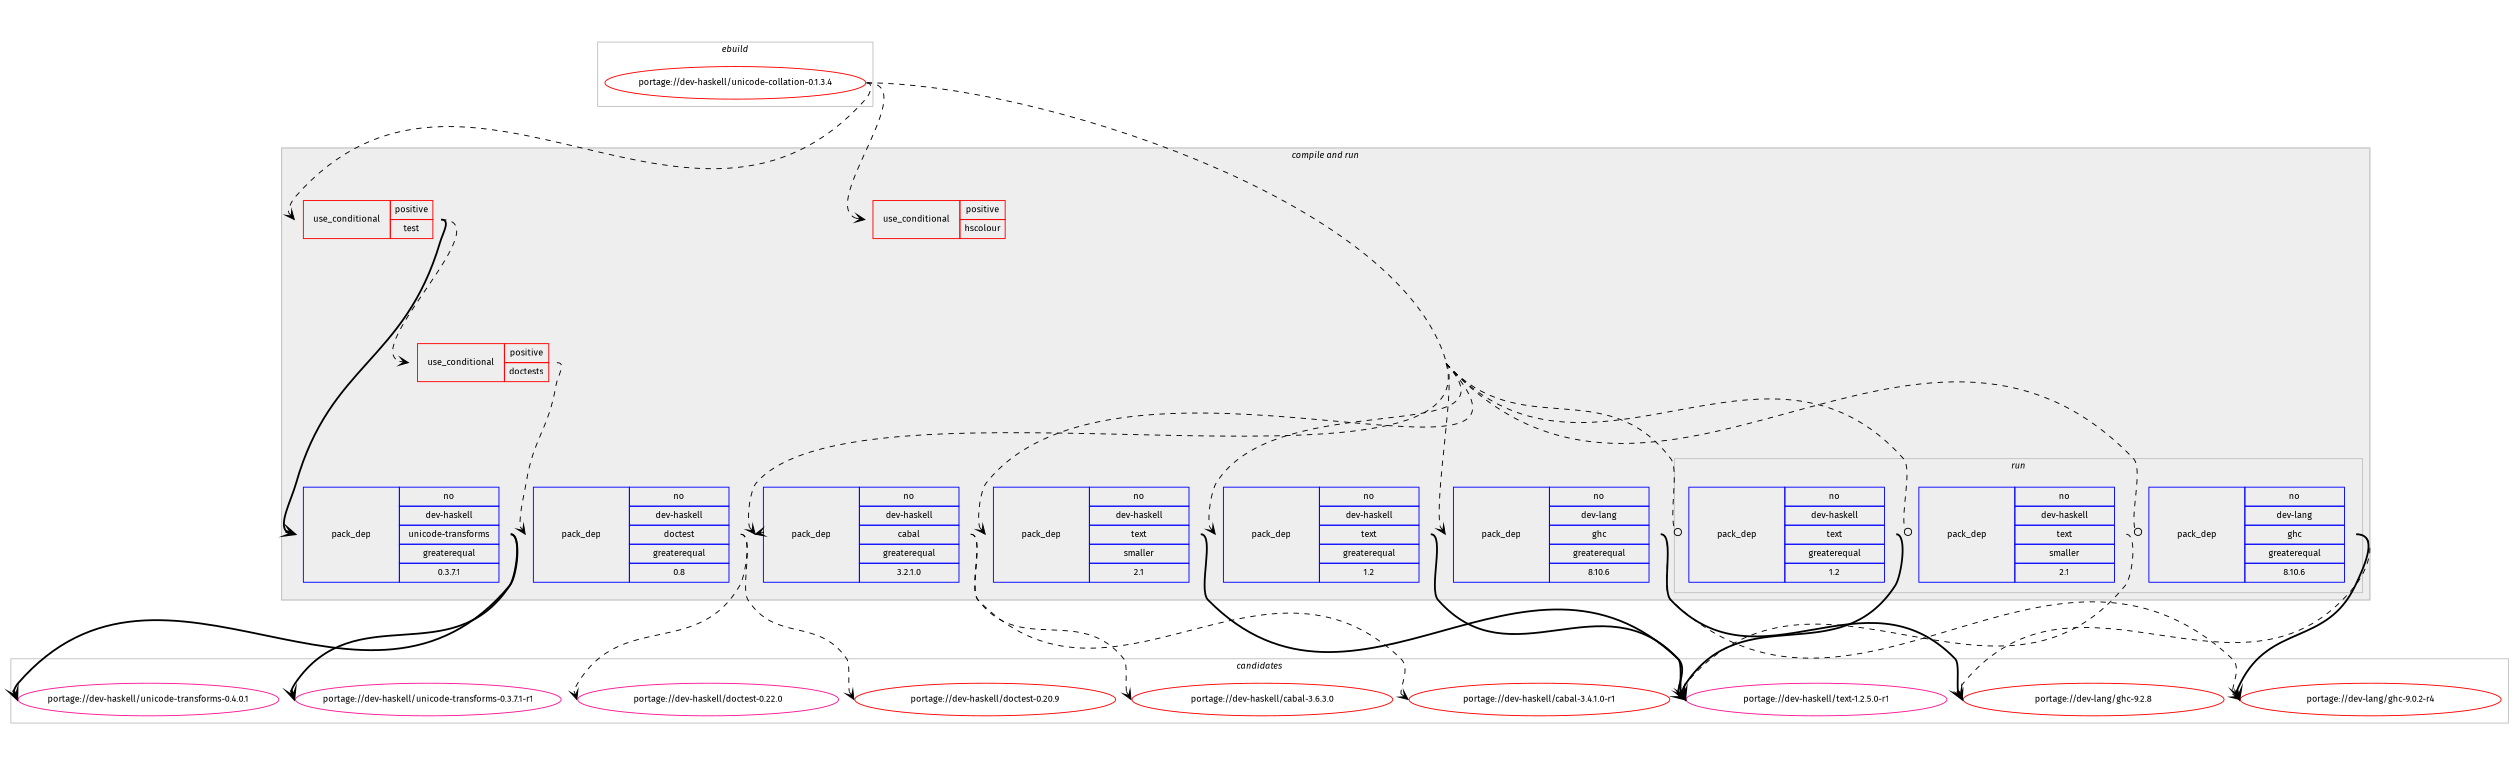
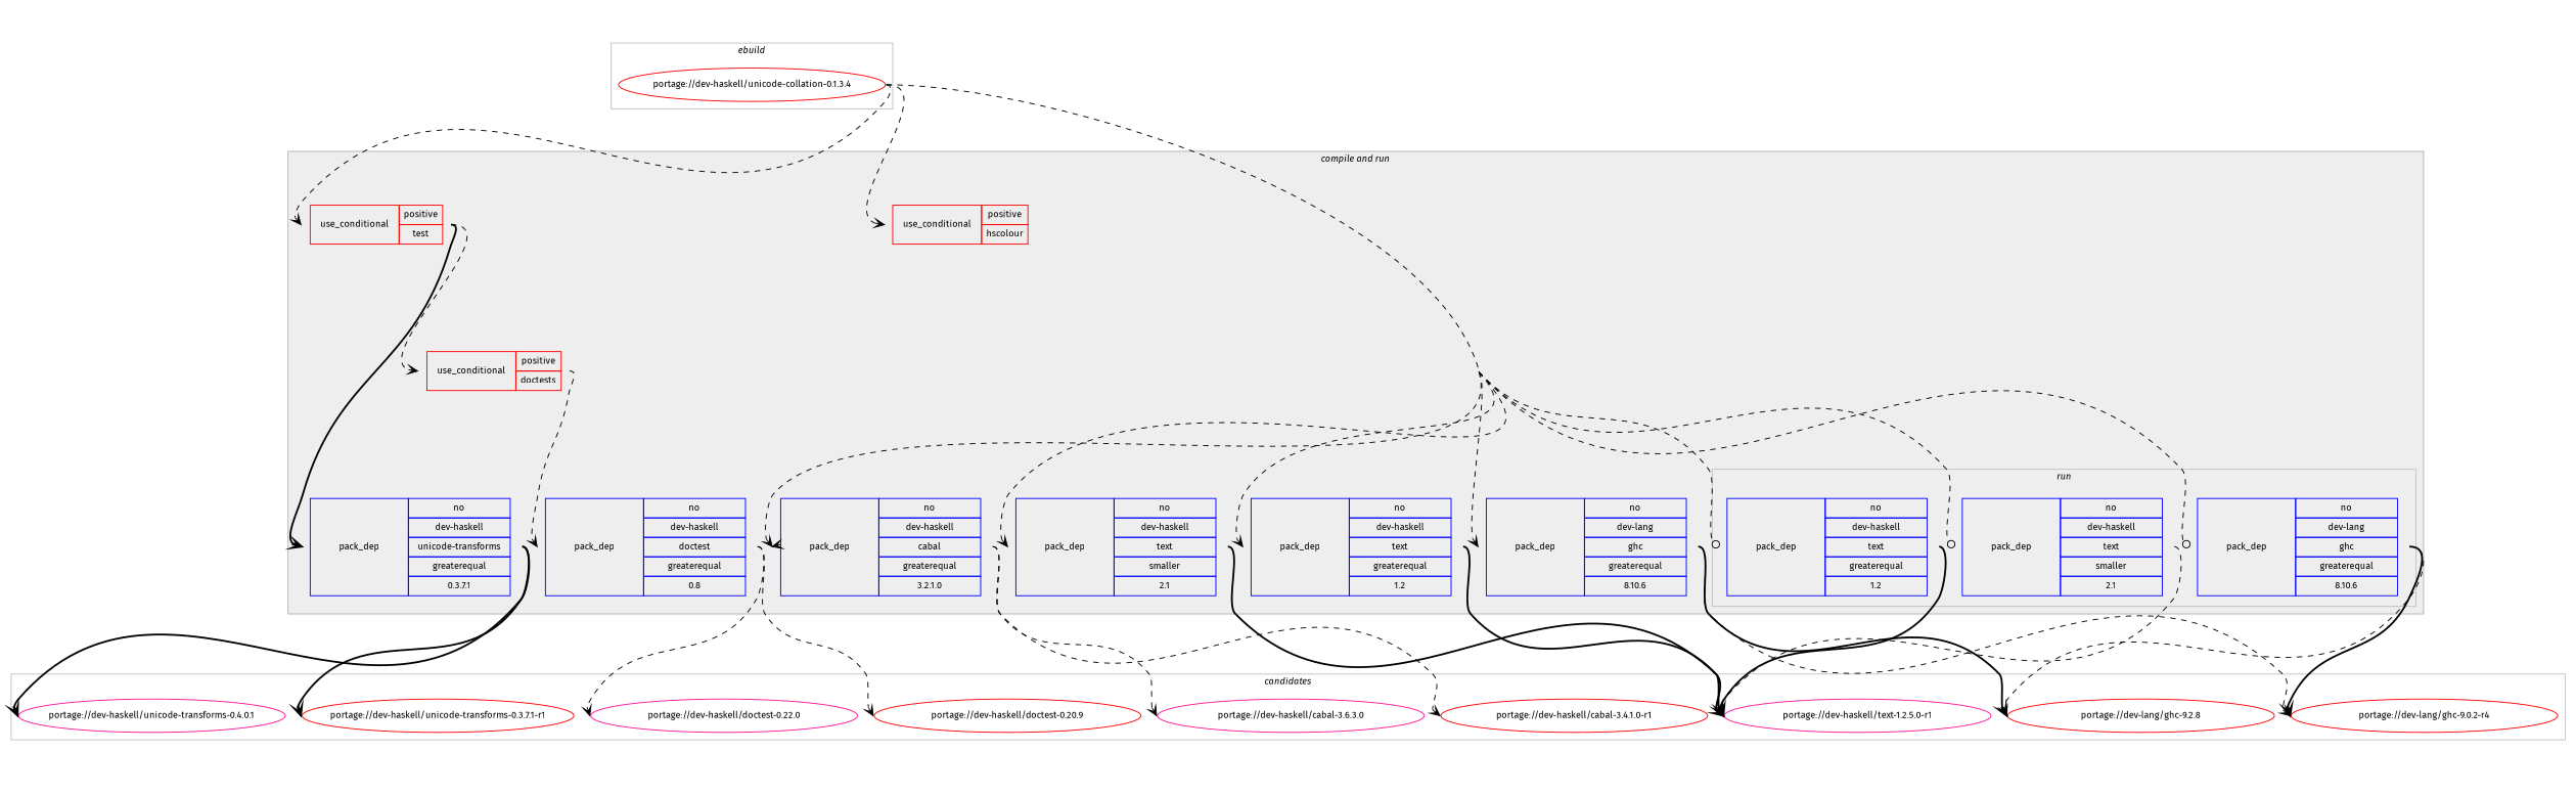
  digraph {
    compound=true
    concentrate=true
    fontname="Fira Sans"
    fontsize=10
    newrank=true
    rankdir=TB
    ranksep=1.5
    node [color=red fontname="Fira Sans" fontsize=10 shape=none]
    edge [arrowhead=vee fontname="Fira Sans" headport=w style=dashed tailport=e weight=100]
    n1 [label="portage://dev-haskell/unicode-collation-0.1.3.4" width=4 shape=""]
    n2 [label=<<TABLE BORDER="0" CELLBORDER="1" CELLSPACING="0" CELLPADDING="4"><TR><TD ROWSPAN="3" CELLPADDING="10">use_conditional</TD></TR><TR><TD>positive</TD></TR><TR><TD>hscolour</TD></TR></TABLE>>]
    n3 [color=blue label=<<TABLE BORDER="0" CELLBORDER="1" CELLSPACING="0" CELLPADDING="4" WIDTH="220"><TR><TD ROWSPAN="6" CELLPADDING="30">pack_dep</TD></TR><TR><TD WIDTH="110">no</TD></TR><TR><TD>dev-haskell</TD></TR><TR><TD>unicode-transforms</TD></TR><TR><TD>greaterequal</TD></TR><TR><TD>0.3.7.1</TD></TR></TABLE>>]
    n4 [color=blue label=<<TABLE BORDER="0" CELLBORDER="1" CELLSPACING="0" CELLPADDING="4" WIDTH="220"><TR><TD ROWSPAN="6" CELLPADDING="30">pack_dep</TD></TR><TR><TD WIDTH="110">no</TD></TR><TR><TD>dev-haskell</TD></TR><TR><TD>doctest</TD></TR><TR><TD>greaterequal</TD></TR><TR><TD>0.8</TD></TR></TABLE>>]
    n5 [label=<<TABLE BORDER="0" CELLBORDER="1" CELLSPACING="0" CELLPADDING="4"><TR><TD ROWSPAN="3" CELLPADDING="10">use_conditional</TD></TR><TR><TD>positive</TD></TR><TR><TD>doctests</TD></TR></TABLE>>]
    n6 [label=<<TABLE BORDER="0" CELLBORDER="1" CELLSPACING="0" CELLPADDING="4"><TR><TD ROWSPAN="3" CELLPADDING="10">use_conditional</TD></TR><TR><TD>positive</TD></TR><TR><TD>test</TD></TR></TABLE>>]
    n7 [color=blue label=<<TABLE BORDER="0" CELLBORDER="1" CELLSPACING="0" CELLPADDING="4" WIDTH="220"><TR><TD ROWSPAN="6" CELLPADDING="30">pack_dep</TD></TR><TR><TD WIDTH="110">no</TD></TR><TR><TD>dev-haskell</TD></TR><TR><TD>cabal</TD></TR><TR><TD>greaterequal</TD></TR><TR><TD>3.2.1.0</TD></TR></TABLE>>]
    n8 [color=blue label=<<TABLE BORDER="0" CELLBORDER="1" CELLSPACING="0" CELLPADDING="4" WIDTH="220"><TR><TD ROWSPAN="6" CELLPADDING="30">pack_dep</TD></TR><TR><TD WIDTH="110">no</TD></TR><TR><TD>dev-haskell</TD></TR><TR><TD>text</TD></TR><TR><TD>greaterequal</TD></TR><TR><TD>1.2</TD></TR></TABLE>>]
    n9 [color=blue label=<<TABLE BORDER="0" CELLBORDER="1" CELLSPACING="0" CELLPADDING="4" WIDTH="220"><TR><TD ROWSPAN="6" CELLPADDING="30">pack_dep</TD></TR><TR><TD WIDTH="110">no</TD></TR><TR><TD>dev-haskell</TD></TR><TR><TD>text</TD></TR><TR><TD>smaller</TD></TR><TR><TD>2.1</TD></TR></TABLE>>]
    n10 [color=blue label=<<TABLE BORDER="0" CELLBORDER="1" CELLSPACING="0" CELLPADDING="4" WIDTH="220"><TR><TD ROWSPAN="6" CELLPADDING="30">pack_dep</TD></TR><TR><TD WIDTH="110">no</TD></TR><TR><TD>dev-lang</TD></TR><TR><TD>ghc</TD></TR><TR><TD>greaterequal</TD></TR><TR><TD>8.10.6</TD></TR></TABLE>>]
    n11 [color=blue label=<<TABLE BORDER="0" CELLBORDER="1" CELLSPACING="0" CELLPADDING="4" WIDTH="220"><TR><TD ROWSPAN="6" CELLPADDING="30">pack_dep</TD></TR><TR><TD WIDTH="110">no</TD></TR><TR><TD>dev-haskell</TD></TR><TR><TD>text</TD></TR><TR><TD>greaterequal</TD></TR><TR><TD>1.2</TD></TR></TABLE>>]
    n12 [color=blue label=<<TABLE BORDER="0" CELLBORDER="1" CELLSPACING="0" CELLPADDING="4" WIDTH="220"><TR><TD ROWSPAN="6" CELLPADDING="30">pack_dep</TD></TR><TR><TD WIDTH="110">no</TD></TR><TR><TD>dev-haskell</TD></TR><TR><TD>text</TD></TR><TR><TD>smaller</TD></TR><TR><TD>2.1</TD></TR></TABLE>>]
    n13 [color=blue label=<<TABLE BORDER="0" CELLBORDER="1" CELLSPACING="0" CELLPADDING="4" WIDTH="220"><TR><TD ROWSPAN="6" CELLPADDING="30">pack_dep</TD></TR><TR><TD WIDTH="110">no</TD></TR><TR><TD>dev-lang</TD></TR><TR><TD>ghc</TD></TR><TR><TD>greaterequal</TD></TR><TR><TD>8.10.6</TD></TR></TABLE>>]
-   n14 [color=deeppink label="portage://dev-haskell/unicode-transforms-0.3.7.1-r1" width=4 shape=""]
+   n14 [label="portage://dev-haskell/unicode-transforms-0.3.7.1-r1" width=4 shape=""]
    n15 [color=deeppink label="portage://dev-haskell/unicode-transforms-0.4.0.1" width=4 shape=""]
    n16 [label="portage://dev-haskell/doctest-0.20.9" width=4 shape=""]
    n17 [color=deeppink label="portage://dev-haskell/doctest-0.22.0" width=4 shape=""]
    n18 [label="portage://dev-haskell/cabal-3.4.1.0-r1" width=4 shape=""]
-   n19 [label="portage://dev-haskell/cabal-3.6.3.0" width=4 shape=""]
+   n19 [color=deeppink label="portage://dev-haskell/cabal-3.6.3.0" width=4 shape=""]
    n20 [color=deeppink label="portage://dev-haskell/text-1.2.5.0-r1" width=4 shape=""]
    n21 [label="portage://dev-lang/ghc-9.0.2-r4" width=4 shape=""]
    n22 [label="portage://dev-lang/ghc-9.2.8" width=4 shape=""]
    subgraph cluster_1 {
      color=gray
      label=<<i>ebuild</i>>
      rank=same
      n1
    }
    subgraph cluster_2 {
      color=gray
      label=<<i>dependencies</i>>
      subgraph cluster_3 {
        color=gray
        fillcolor="#eeeeee"
        label=<<i>compile</i>>
        style=filled
        subgraph sub_4 {
          color=gray
          fillcolor="#eeeeee"
          label=<<i>compile</i>>
          style=filled
          n2
        }
        subgraph sub_5 {
          color=gray
          fillcolor="#eeeeee"
          label=<<i>compile</i>>
          style=filled
          n6
          subgraph sub_6 {
            color=gray
            fillcolor="#eeeeee"
            label=<<i>compile</i>>
            style=filled
            n3
          }
          subgraph sub_7 {
            color=gray
            fillcolor="#eeeeee"
            label=<<i>compile</i>>
            style=filled
            n5
            subgraph sub_8 {
              color=gray
              fillcolor="#eeeeee"
              label=<<i>compile</i>>
              style=filled
              n4
            }
          }
        }
        subgraph sub_9 {
          color=gray
          fillcolor="#eeeeee"
          label=<<i>compile</i>>
          style=filled
          n7
        }
        subgraph sub_10 {
          color=gray
          fillcolor="#eeeeee"
          label=<<i>compile</i>>
          style=filled
          n8
        }
        subgraph sub_11 {
          color=gray
          fillcolor="#eeeeee"
          label=<<i>compile</i>>
          style=filled
          n9
        }
        subgraph sub_12 {
          color=gray
          fillcolor="#eeeeee"
          label=<<i>compile</i>>
          style=filled
          n10
        }
      }
      subgraph cluster_13 {
        color=gray
        fillcolor="#eeeeee"
        label=<<i>compile and run</i>>
        style=filled
      }
      subgraph cluster_14 {
        color=gray
        fillcolor="#eeeeee"
        label=<<i>run</i>>
        style=filled
        subgraph sub_15 {
          color=gray
          fillcolor="#eeeeee"
          label=<<i>run</i>>
          style=filled
          n11
        }
        subgraph sub_16 {
          color=gray
          fillcolor="#eeeeee"
          label=<<i>run</i>>
          style=filled
          n12
        }
        subgraph sub_17 {
          color=gray
          fillcolor="#eeeeee"
          label=<<i>run</i>>
          style=filled
          n13
        }
      }
    }
    subgraph cluster_18 {
      color=gray
      label=<<i>candidates</i>>
      rank=same
      subgraph sub_19 {
        color=black
        label=<<i>candidates</i>>
        nodesep=1
        rank=same
        n14
        n15
      }
      subgraph sub_20 {
        color=black
        label=<<i>candidates</i>>
        nodesep=1
        rank=same
        n16
        n17
      }
      subgraph sub_21 {
        color=black
        label=<<i>candidates</i>>
        nodesep=1
        rank=same
        n18
        n19
      }
      subgraph sub_22 {
        color=black
        label=<<i>candidates</i>>
        nodesep=1
        rank=same
        n20
      }
      subgraph sub_23 {
        color=black
        label=<<i>candidates</i>>
        nodesep=1
        rank=same
        n20
      }
      subgraph sub_24 {
        color=black
        label=<<i>candidates</i>>
        nodesep=1
        rank=same
        n21
        n22
      }
      subgraph sub_25 {
        color=black
        label=<<i>candidates</i>>
        nodesep=1
        rank=same
        n20
      }
      subgraph sub_26 {
        color=black
        label=<<i>candidates</i>>
        nodesep=1
        rank=same
        n20
      }
      subgraph sub_27 {
        color=black
        label=<<i>candidates</i>>
        nodesep=1
        rank=same
        n21
        n22
      }
    }
    n1 -> n2 [weight=20]
    n1 -> n6 [weight=20]
    n1 -> n7 [weight=20]
    n1 -> n8 [weight=20]
    n1 -> n9 [weight=20]
    n1 -> n10 [weight=20]
    n1 -> n11 [arrowhead=odot weight=20]
    n1 -> n12 [arrowhead=odot weight=20]
    n1 -> n13 [arrowhead=odot weight=20]
    n3 -> n14 [style=bold]
    n3 -> n15 [style=bold]
    n4 -> n16
    n4 -> n17
    n5 -> n4 [weight=20]
    n6 -> n3 [style=bold weight=20]
    n6 -> n5 [weight=20]
    n7 -> n18
    n7 -> n19
    n8 -> n20 [style=bold]
    n9 -> n20 [style=bold]
    n10 -> n21
    n10 -> n22 [style=bold]
    n11 -> n20 [style=bold]
    n12 -> n20
    n13 -> n21 [style=bold]
    n13 -> n22
  }
